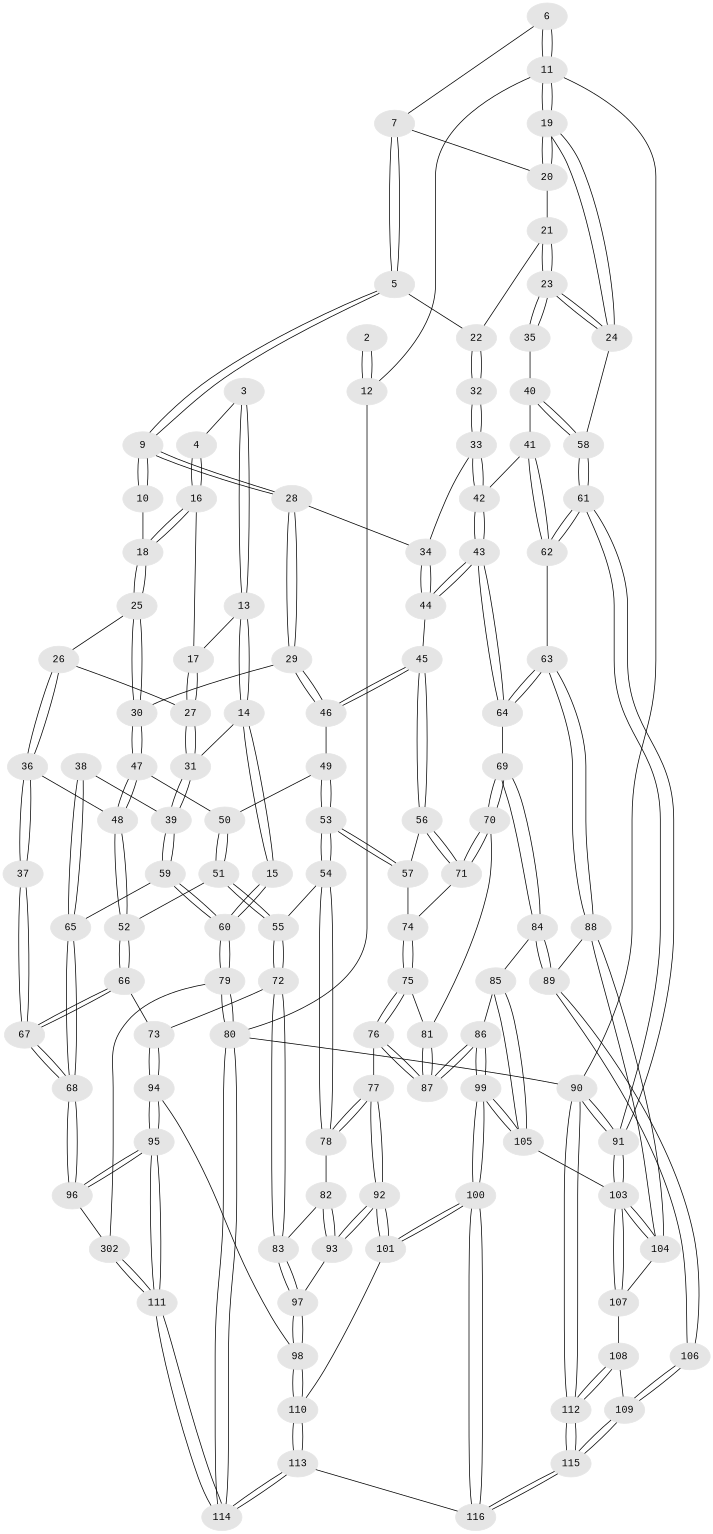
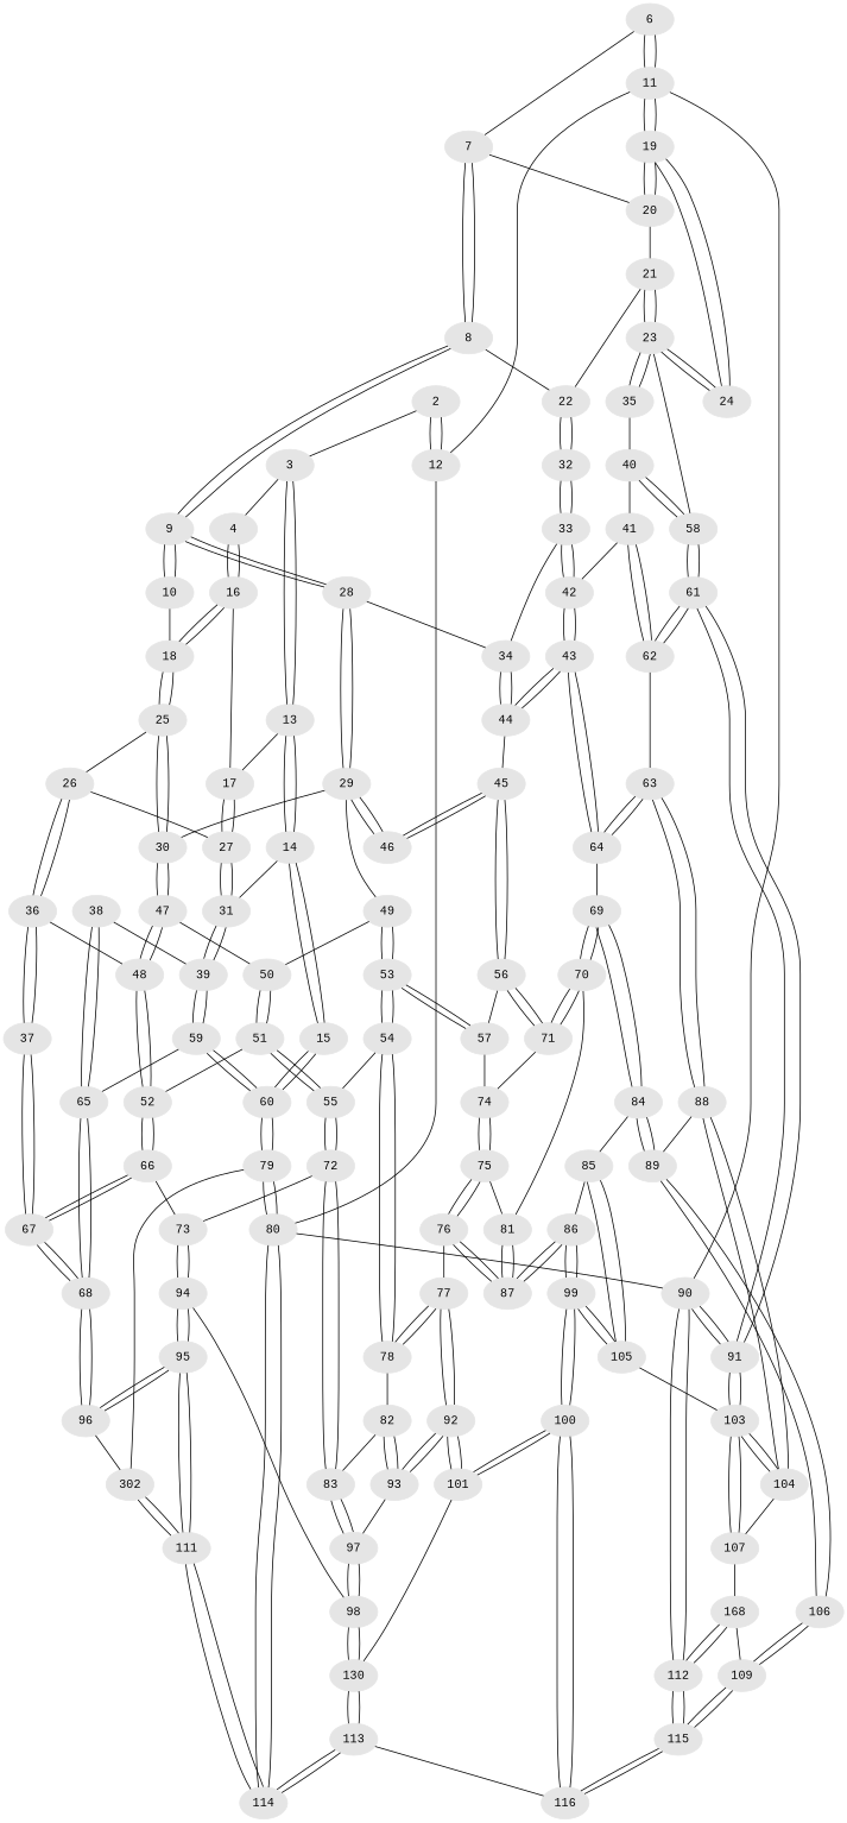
  graph {
    fontname="Liberation Mono"
    node [color=gray90 fontname="Liberation Mono" style=filled]
    edge [fontname="Liberation Mono"]
    2
    3
    12
    6
    7
    11
    4
    13
    80
    16
    14
    17
    18
    10
-   8 [label=5]
+   8
    20
    19
    90
    9
    22
    21
    28
    32
    29
    34
    25
    24
    91
    112
    15
    60
    114
    31
    27
    39
    79
    26
    30
    58
    23
    35
    33
    40
    61
    36
    47
    37
    48
    46
    44
    49
    50
    59
    42
    43
    45
    41
    67
    52
    38
    65
    68
    62
    63
    64
    69
    56
    57
    71
    53
    51
    66
    54
    55
    72
    73
    78
    74
    82
    83
    75
    n82 [label=302]
    103
    88
    89
    104
    70
    84
    96
    94
    81
    85
    87
    97
    95
    98
    76
    77
    92
    93
    101
    111
    86
    105
    106
    99
    100
    107
    109
    115
-   110
+   110 [label=130]
    113
    116
-   108
+   108 [label=168]
+   2 -- 3
    2 -- 12
    2 -- 12
    3 -- 4
    3 -- 13
    3 -- 13
    12 -- 80
    6 -- 7
    6 -- 11
    6 -- 11
    7 -- 8
    7 -- 8
    7 -- 20
    11 -- 12
    11 -- 19
    11 -- 19
    11 -- 90
    4 -- 16
    4 -- 16
    13 -- 14
    13 -- 14
    13 -- 17
    80 -- 90
    80 -- 114
    80 -- 114
    16 -- 17
    16 -- 18
    16 -- 18
    14 -- 15
    14 -- 15
    14 -- 31
    17 -- 27
    17 -- 27
    18 -- 25
    18 -- 25
    10 -- 18
    8 -- 9
    8 -- 9
    8 -- 22
    20 -- 21
    19 -- 20
    19 -- 20
    19 -- 24
    19 -- 24
    90 -- 91
    90 -- 91
    90 -- 112
    90 -- 112
    9 -- 10
    9 -- 10
    9 -- 28
    9 -- 28
    22 -- 32
    22 -- 32
    21 -- 22
    21 -- 23
    21 -- 23
    28 -- 29
    28 -- 29
    28 -- 34
    32 -- 33
    32 -- 33
    29 -- 30
    29 -- 46
    29 -- 46
    34 -- 44
    34 -- 44
    25 -- 26
    25 -- 30
    25 -- 30
-   24 -- 58
+   23 -- 58
    91 -- 103
    91 -- 103
    112 -- 115
    112 -- 115
    15 -- 60
    15 -- 60
    60 -- 79
    60 -- 79
    31 -- 39
    31 -- 39
    27 -- 31
    27 -- 31
    39 -- 59
    39 -- 59
    79 -- 80
    79 -- 80
    79 -- n82
    26 -- 27
    26 -- 36
    26 -- 36
    30 -- 47
    30 -- 47
    58 -- 61
    58 -- 61
    23 -- 24
    23 -- 24
    23 -- 35
    23 -- 35
    35 -- 40
    33 -- 34
    33 -- 42
    33 -- 42
    40 -- 58
    40 -- 58
    40 -- 41
    61 -- 91
    61 -- 91
    61 -- 62
    61 -- 62
    36 -- 37
    36 -- 37
    36 -- 48
    47 -- 48
    47 -- 48
    47 -- 50
    37 -- 67
    37 -- 67
    48 -- 52
    48 -- 52
-   46 -- 49
+   29 -- 49
    44 -- 45
    49 -- 50
    49 -- 53
    49 -- 53
    50 -- 51
    50 -- 51
    59 -- 60
    59 -- 60
    59 -- 65
    42 -- 43
    42 -- 43
    43 -- 44
    43 -- 44
    43 -- 64
    43 -- 64
    45 -- 46
    45 -- 46
    45 -- 56
    45 -- 56
    41 -- 42
    41 -- 62
    41 -- 62
    67 -- 68
    67 -- 68
    52 -- 66
    52 -- 66
    38 -- 39
    38 -- 65
    38 -- 65
    65 -- 68
    65 -- 68
    68 -- 96
    68 -- 96
    62 -- 63
    63 -- 64
    63 -- 64
    63 -- 88
    63 -- 88
    64 -- 69
    69 -- 70
    69 -- 70
    69 -- 84
    69 -- 84
    56 -- 57
    56 -- 71
    56 -- 71
    57 -- 74
    71 -- 74
    53 -- 57
    53 -- 57
    53 -- 54
    53 -- 54
    51 -- 52
    51 -- 55
    51 -- 55
    66 -- 67
    66 -- 67
    66 -- 73
    54 -- 55
    54 -- 78
    54 -- 78
    55 -- 72
    55 -- 72
    72 -- 73
    72 -- 83
    72 -- 83
    73 -- 94
    73 -- 94
    78 -- 82
    74 -- 75
    74 -- 75
    82 -- 83
    82 -- 93
    82 -- 93
    83 -- 97
    83 -- 97
    75 -- 81
    75 -- 76
    75 -- 76
    n82 -- 111
    n82 -- 111
    103 -- 104
    103 -- 104
    103 -- 107
    103 -- 107
    88 -- 89
    88 -- 104
    88 -- 104
    89 -- 106
    89 -- 106
    104 -- 107
    70 -- 71
    70 -- 71
    70 -- 81
    84 -- 89
    84 -- 89
    84 -- 85
    96 -- n82
    94 -- 95
    94 -- 95
    94 -- 98
    81 -- 87
    81 -- 87
    85 -- 86
    85 -- 105
    85 -- 105
    97 -- 98
    97 -- 98
    95 -- 96
    95 -- 96
    95 -- 111
    95 -- 111
    98 -- 110
    98 -- 110
    76 -- 87
    76 -- 87
    76 -- 77
    77 -- 78
    77 -- 78
    77 -- 92
    77 -- 92
    92 -- 93
    92 -- 93
    92 -- 101
    92 -- 101
    93 -- 97
    101 -- 110
    111 -- 114
    111 -- 114
    86 -- 87
    86 -- 87
    86 -- 99
    86 -- 99
    105 -- 103
    106 -- 109
    106 -- 109
    99 -- 105
    99 -- 105
    99 -- 100
    99 -- 100
    100 -- 101
    100 -- 101
    100 -- 116
    100 -- 116
    107 -- 108
    109 -- 115
    109 -- 115
    115 -- 116
    115 -- 116
    110 -- 113
    110 -- 113
    113 -- 114
    113 -- 114
    113 -- 116
    108 -- 112
    108 -- 112
    108 -- 109
  }
